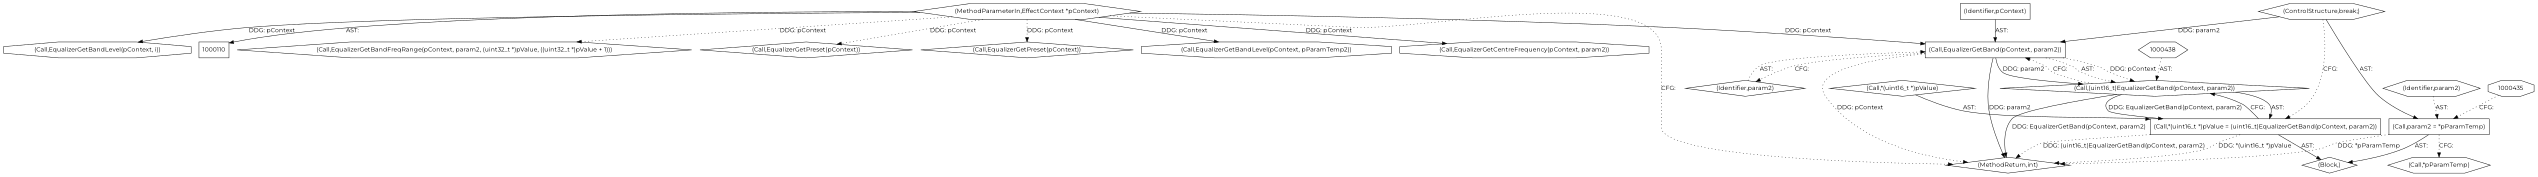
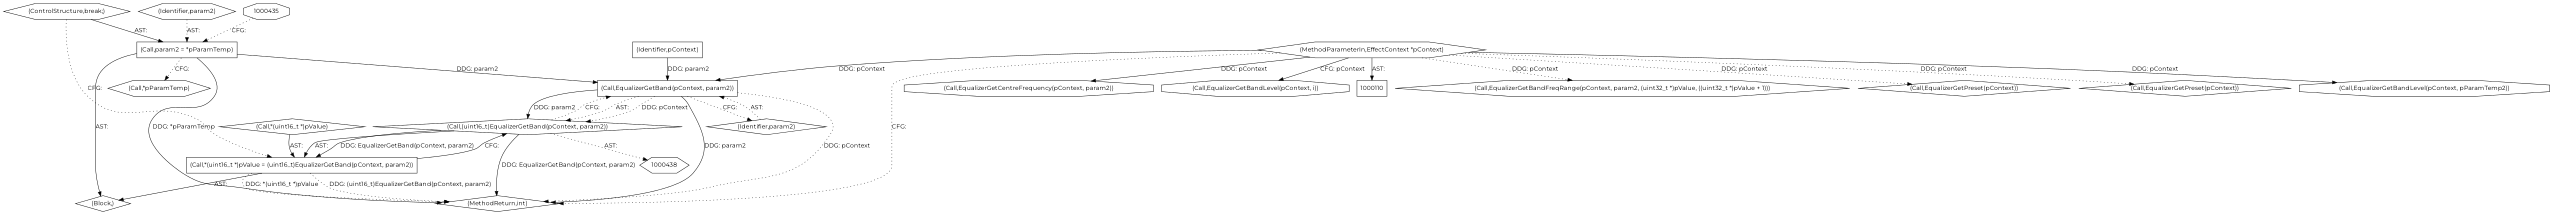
  digraph {
    fontname=Montserrat
    node [fontname=Montserrat shape=diamond]
    edge [fontname=Montserrat style=dotted]
    n1 [label="(Call,EqualizerGetBand(pContext, param2))" shape=box]
    n2 [label="(Call,(uint16_t)EqualizerGetBand(pContext, param2))"]
    n3 [label="(Identifier,param2)"]
    n4 [label="(MethodReturn,int)"]
    n5 [label="(Call,*(uint16_t *)pValue = (uint16_t)EqualizerGetBand(pContext, param2))" shape=box]
    n6 [label="(MethodParameterIn,EffectContext *pContext)" shape=hexagon]
    n7 [label="(Call,EqualizerGetBandFreqRange(pContext, param2, (uint32_t *)pValue, ((uint32_t *)pValue + 1)))" shape=hexagon]
    n8 [label="(Call,EqualizerGetPreset(pContext))"]
    n9 [label="(Call,EqualizerGetPreset(pContext))"]
    n10 [label="(Call,EqualizerGetBandLevel(pContext, pParamTemp2))" shape=octagon]
    n11 [label="(Call,EqualizerGetCentreFrequency(pContext, param2))" shape=octagon]
    n12 [label="(Call,EqualizerGetBandLevel(pContext, i))" shape=octagon]
    1000110 [shape=box]
    n14 [label="(Call,param2 = *pParamTemp)" shape=box]
    n15 [label="(Call,*pParamTemp)" shape=hexagon]
    n16 [label="(Block,)"]
    n17 [label="(ControlStructure,break;)" shape=hexagon]
    n18 [label="(Call,*(uint16_t *)pValue)"]
    n19 [label="(Identifier,param2)" shape=hexagon]
    n20 [label="(Identifier,pContext)" shape=box]
    1000435 [shape=octagon]
    1000438 [shape=hexagon]
    n1 -> n2 [label="AST: "]
    n1 -> n2 [label="DDG: pContext"]
    n1 -> n2 [label="DDG: param2" style=solid]
    n1 -> n3 [label="CFG: "]
    n1 -> n4 [label="DDG: pContext"]
    n1 -> n4 [label="DDG: param2" style=solid]
    n2 -> n1 [label="CFG: "]
    n2 -> n4 [label="DDG: EqualizerGetBand(pContext, param2)" style=solid]
    n2 -> n5 [label="AST: " style=solid]
    n2 -> n5 [label="DDG: EqualizerGetBand(pContext, param2)" style=solid]
    n3 -> n1 [label="AST: "]
    n5 -> n2 [label="CFG: " style=solid]
    n5 -> n4 [label="DDG: (uint16_t)EqualizerGetBand(pContext, param2)"]
    n5 -> n4 [label="DDG: *(uint16_t *)pValue"]
    n5 -> n16 [label="AST: " style=solid]
    n6 -> n1 [label="DDG: pContext" style=solid]
    n6 -> n4 [label="CFG: "]
    n6 -> n7 [label="DDG: pContext"]
    n6 -> n8 [label="DDG: pContext"]
    n6 -> n9 [label="DDG: pContext"]
    n6 -> n10 [label="DDG: pContext" style=solid]
    n6 -> n11 [label="DDG: pContext" style=solid]
-   n6 -> n12 [label="DDG: pContext" style=solid]
+   n6 -> n12 [label="CFG: pContext" style=solid]
    n6 -> 1000110 [label="AST: " style=solid]
-   n17 -> n1 [label="DDG: param2" style=solid]
-   n14 -> n4 [label="DDG: *pParamTemp"]
+   n14 -> n1 [label="DDG: param2" style=solid]
+   n14 -> n4 [label="DDG: *pParamTemp" style=solid]
    n14 -> n15 [label="CFG: "]
    n14 -> n16 [label="AST: " style=solid]
    n17 -> n5 [label="CFG: "]
    n17 -> n14 [label="AST: " style=solid]
    n18 -> n5 [label="AST: " style=solid]
    n19 -> n14 [label="AST: "]
-   n20 -> n1 [label="AST: " style=solid]
+   n20 -> n1 [label="DDG: param2" style=solid]
    1000435 -> n14 [label="CFG: "]
-   1000438 -> n2 [label="AST: "]
+   n2 -> 1000438 [label="AST: "]
  }
